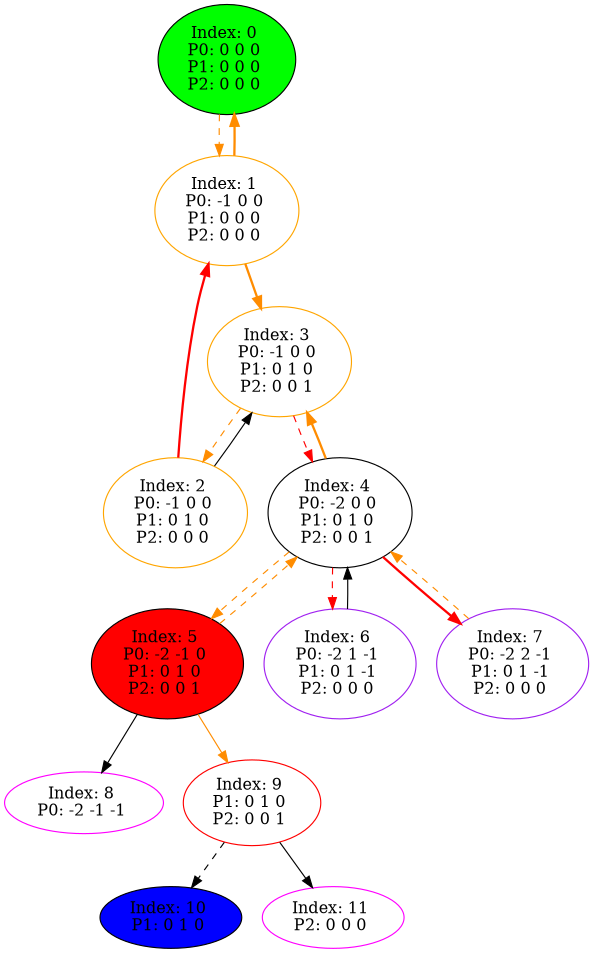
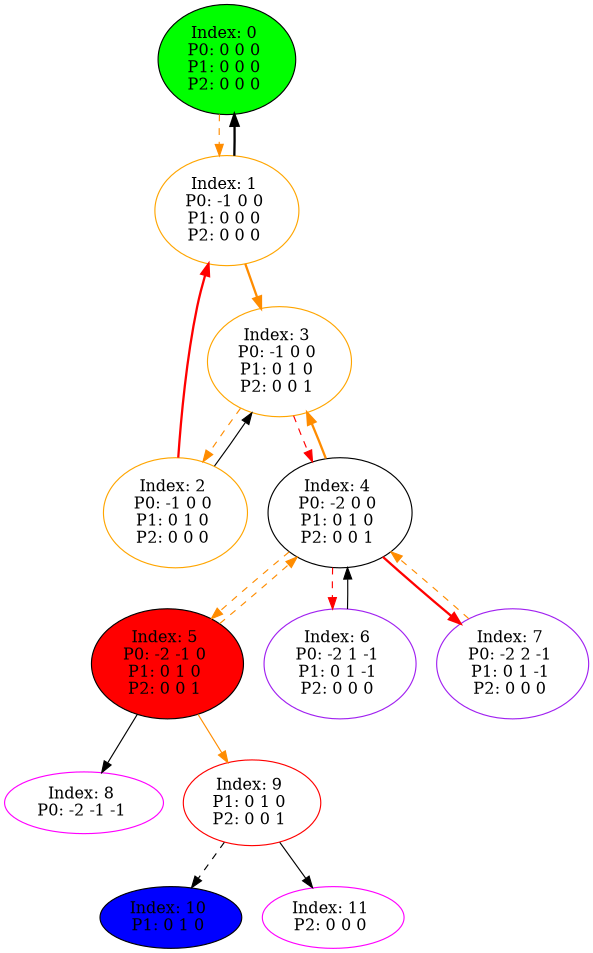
  digraph {
    color=black
    edge [color=darkorange style=dashed]
    n1 [fillcolor=green label="Index: 0 \nP0: 0 0 0 \nP1: 0 0 0 \nP2: 0 0 0 \n" style=filled]
    n2 [color=orange label="Index: 1 \nP0: -1 0 0 \nP1: 0 0 0 \nP2: 0 0 0 \n"]
    n3 [color=orange label="Index: 3 \nP0: -1 0 0 \nP1: 0 1 0 \nP2: 0 0 1 \n"]
    n4 [color=orange label="Index: 2 \nP0: -1 0 0 \nP1: 0 1 0 \nP2: 0 0 0 \n"]
    n5 [color=black label="Index: 4 \nP0: -2 0 0 \nP1: 0 1 0 \nP2: 0 0 1 \n"]
    n6 [fillcolor=red label="Index: 5 \nP0: -2 -1 0 \nP1: 0 1 0 \nP2: 0 0 1 \n" style=filled]
    n7 [color=purple label="Index: 6 \nP0: -2 1 -1 \nP1: 0 1 -1 \nP2: 0 0 0 \n"]
    n8 [color=purple label="Index: 7 \nP0: -2 2 -1 \nP1: 0 1 -1 \nP2: 0 0 0 \n"]
    n9 [color=fuchsia label="Index: 8 \nP0: -2 -1 -1 \n"]
    n10 [color=red label="Index: 9 \nP1: 0 1 0 \nP2: 0 0 1 \n"]
    n11 [fillcolor=blue label="Index: 10 \nP1: 0 1 0 \n" style=filled]
    n12 [color=fuchsia label="Index: 11 \nP2: 0 0 0 \n"]
    n1 -> n2
-   n2 -> n1 [style=bold]
+   n2 -> n1 [color=black style=bold]
    n2 -> n3 [style=bold]
    n3 -> n4
    n3 -> n5 [color=red]
    n4 -> n2 [color=red style=bold]
    n4 -> n3 [color=black style=solid]
    n5 -> n3 [style=bold]
    n5 -> n6
    n5 -> n7 [color=red]
    n5 -> n8 [color=red style=bold]
    n6 -> n5
    n6 -> n9 [color=black style=solid]
    n6 -> n10 [style=solid]
    n7 -> n5 [color=black style=solid]
    n8 -> n5
    n10 -> n11 [color=black]
    n10 -> n12 [color=black style=solid]
  }
